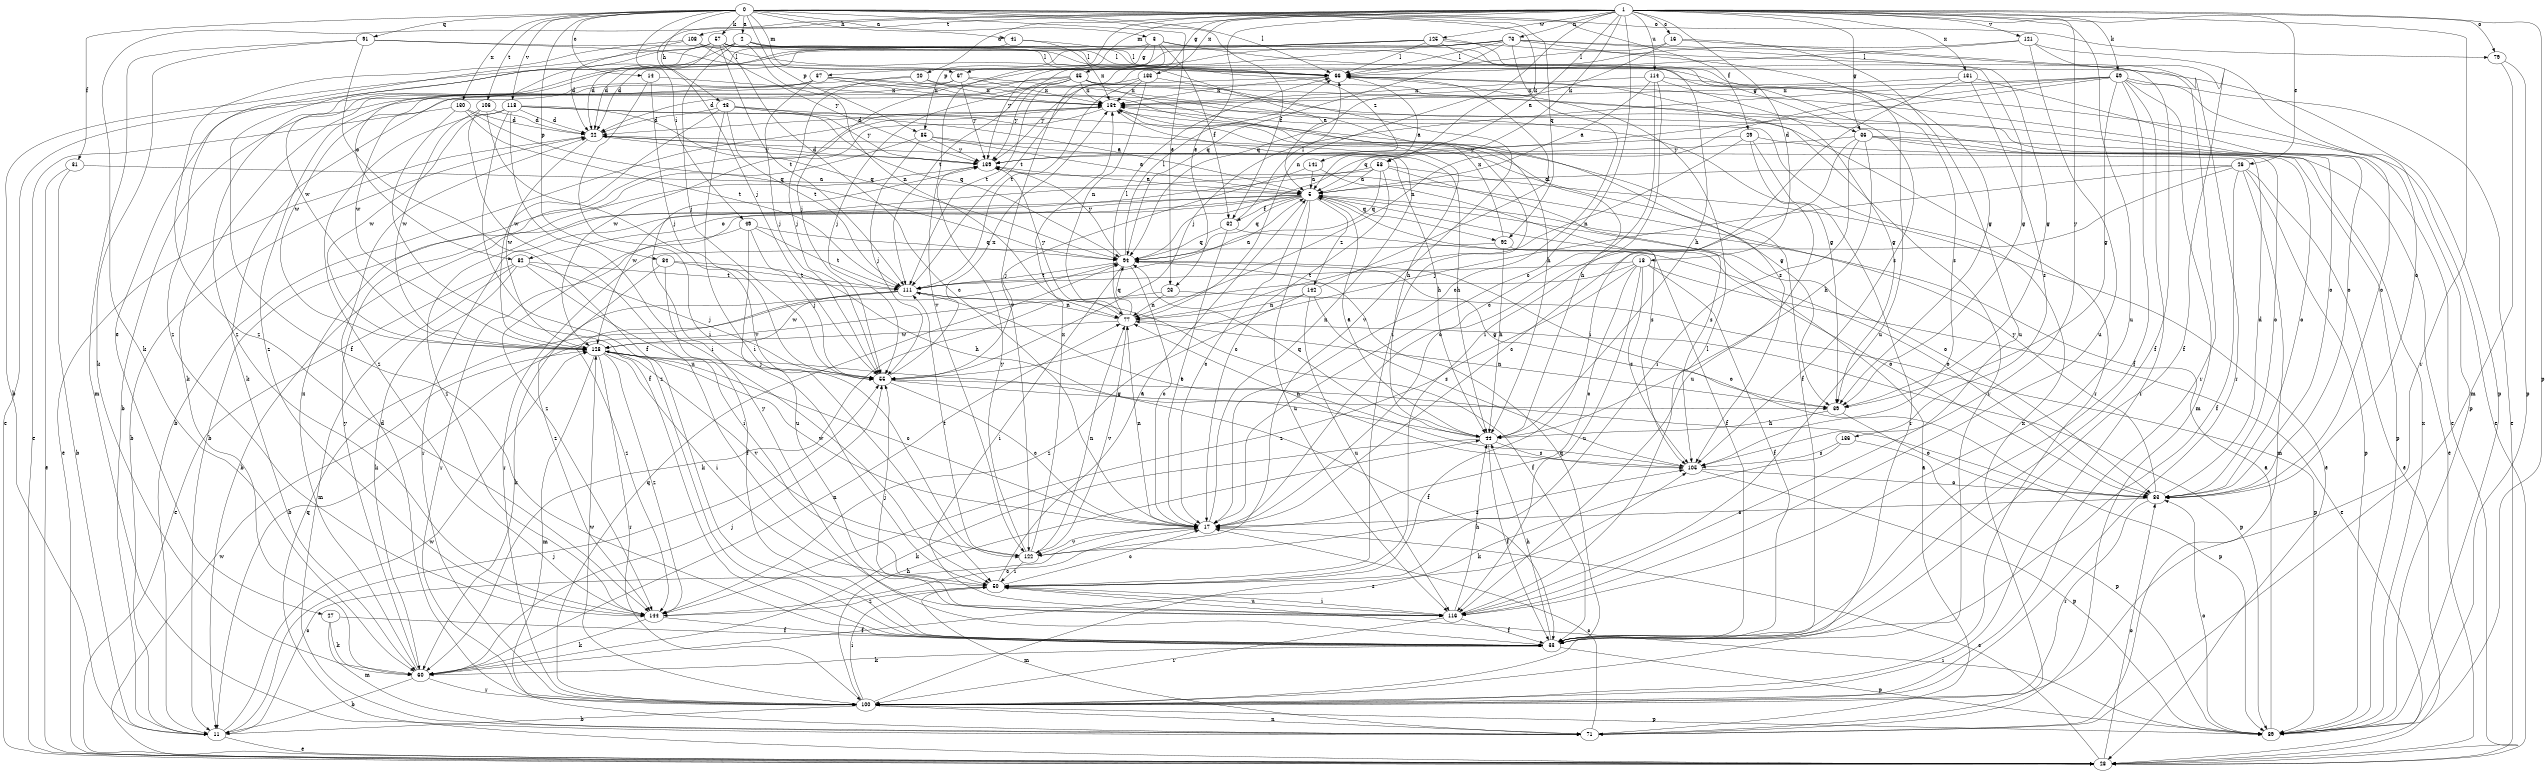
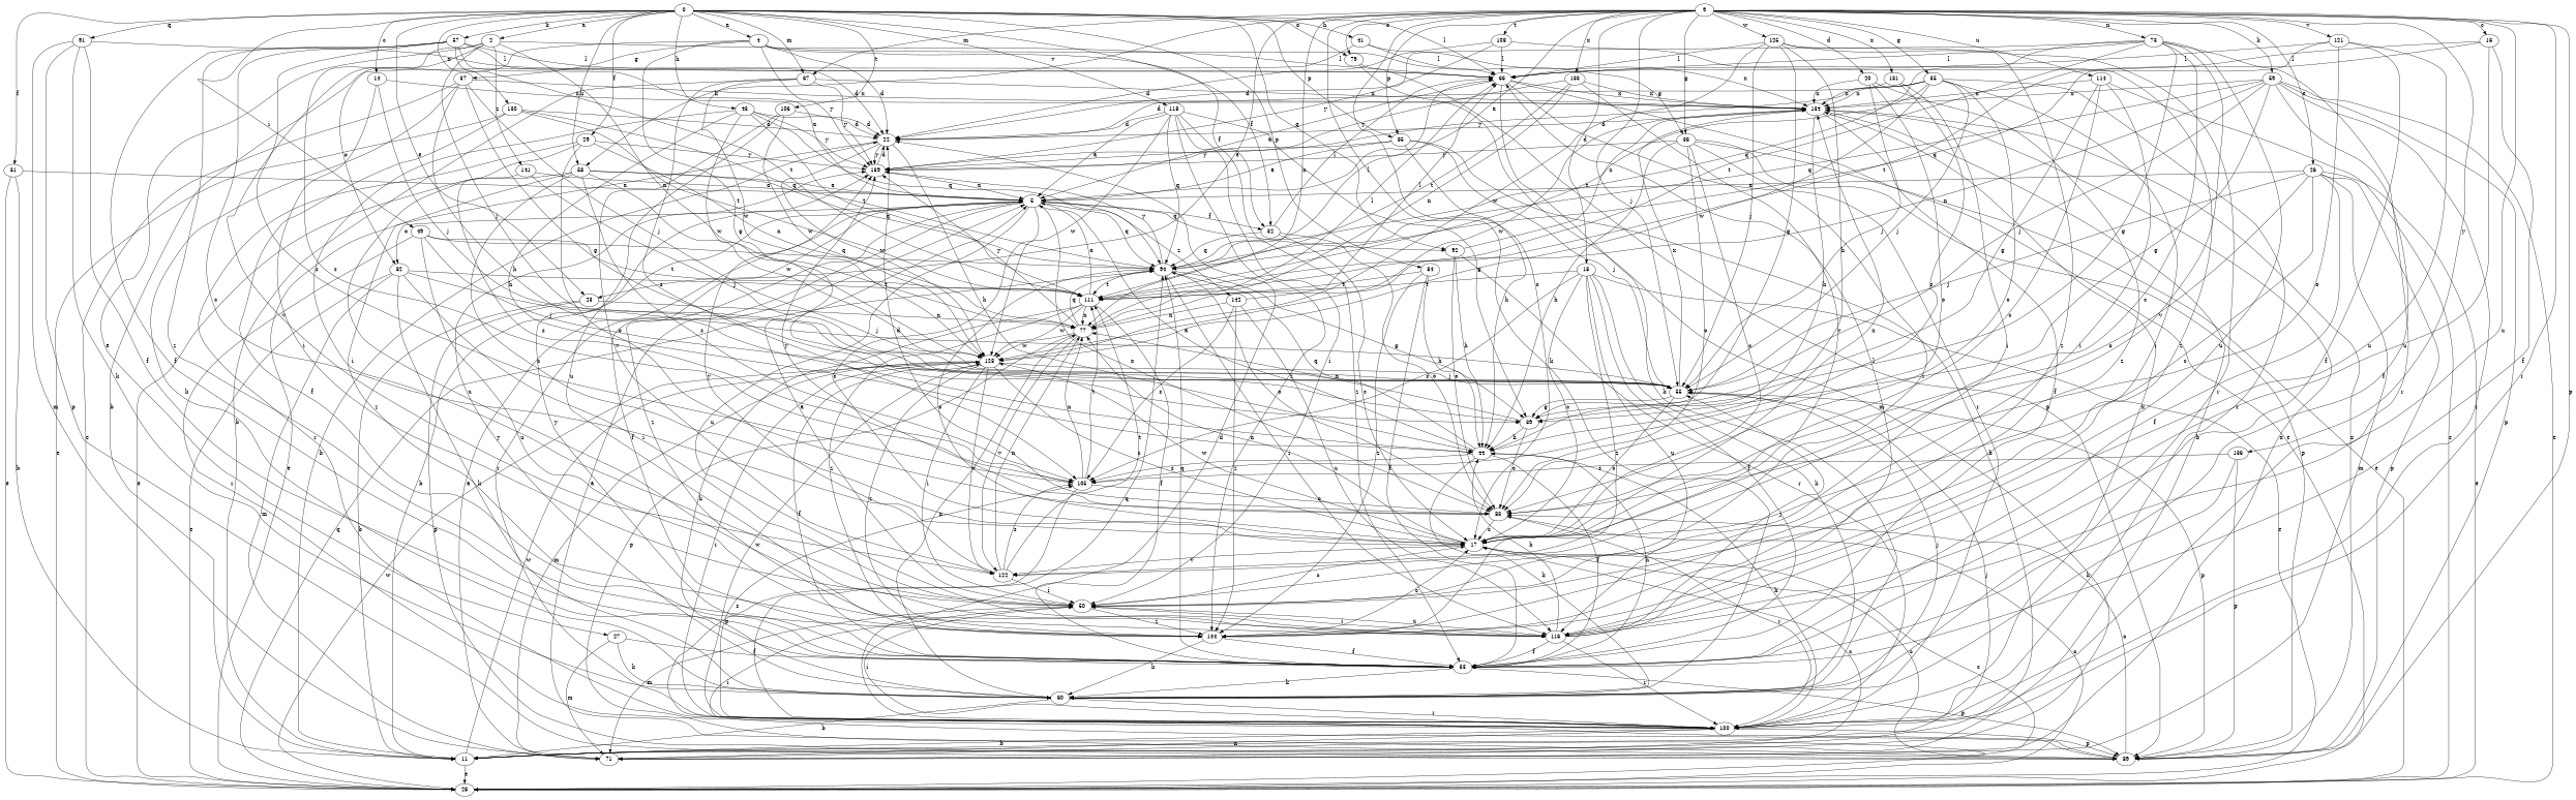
  strict digraph {
    0
    2
-   4 [label=3]
+   4
    14
    23
    29
    31
    32
    41
    43
    49
    57
    58
    66
    67
    79
    84
    85
    91
    92
    106
    118
    130
    105
    55
    77
    27
    82
    141
    36
    22
    37
    39
    122
    139
    50
    134
    89
    11
    100
    116
    83
    5
    28
    17
    94
    128
    111
    44
    33
    144
    60
    71
-   1
+   1 [label=9]
    16
    18
    20
    26
    35
    59
    73
    108
    114
    121
    125
    131
    133
    136
    142
    0 -> 2 [label=a]
    0 -> 4 [label=a]
    0 -> 14 [label=c]
    0 -> 23 [label=e]
    0 -> 29 [label=f]
    0 -> 31 [label=f]
    0 -> 32 [label=f]
    0 -> 41 [label=h]
    0 -> 43 [label=h]
    0 -> 49 [label=i]
    0 -> 57 [label=k]
    0 -> 58 [label=k]
    0 -> 66 [label=l]
    0 -> 67 [label=m]
    0 -> 79 [label=o]
    0 -> 84 [label=p]
    0 -> 85 [label=p]
    0 -> 91 [label=q]
    0 -> 92 [label=q]
    0 -> 106 [label=t]
    0 -> 118 [label=v]
    0 -> 130 [label=x]
    2 -> 66 [label=l]
    2 -> 105 [label=s]
    2 -> 55 [label=j]
    2 -> 77 [label=n]
    2 -> 27 [label=e]
    2 -> 82 [label=o]
    2 -> 141 [label=z]
    4 -> 32 [label=f]
    4 -> 36 [label=g]
    4 -> 22 [label=d]
    4 -> 37 [label=g]
    4 -> 39 [label=g]
    4 -> 122 [label=v]
    4 -> 139 [label=y]
    14 -> 55 [label=j]
    14 -> 50 [label=i]
    14 -> 134 [label=x]
    23 -> 77 [label=n]
    23 -> 89 [label=p]
    23 -> 11 [label=b]
    29 -> 77 [label=n]
    29 -> 139 [label=y]
    29 -> 100 [label=r]
    29 -> 116 [label=u]
    29 -> 83 [label=o]
    31 -> 11 [label=b]
    31 -> 5 [label=a]
    31 -> 28 [label=e]
    32 -> 66 [label=l]
    32 -> 83 [label=o]
    32 -> 17 [label=c]
    32 -> 94 [label=q]
    41 -> 66 [label=l]
    41 -> 134 [label=x]
    41 -> 11 [label=b]
    43 -> 22 [label=d]
    43 -> 139 [label=y]
    43 -> 50 [label=i]
    43 -> 94 [label=q]
    43 -> 128 [label=w]
    43 -> 111 [label=t]
    43 -> 44 [label=h]
    49 -> 55 [label=j]
    49 -> 100 [label=r]
    49 -> 116 [label=u]
    49 -> 94 [label=q]
    49 -> 111 [label=t]
    57 -> 66 [label=l]
    57 -> 105 [label=s]
    57 -> 22 [label=d]
    57 -> 5 [label=a]
    57 -> 17 [label=c]
    57 -> 111 [label=t]
    57 -> 33 [label=f]
    57 -> 144 [label=z]
    58 -> 105 [label=s]
    58 -> 5 [label=a]
    58 -> 28 [label=e]
    58 -> 17 [label=c]
    58 -> 94 [label=q]
    58 -> 128 [label=w]
    58 -> 144 [label=z]
    66 -> 134 [label=x]
    66 -> 100 [label=r]
    66 -> 5 [label=a]
    66 -> 28 [label=e]
    66 -> 60 [label=k]
    67 -> 105 [label=s]
    67 -> 139 [label=y]
    67 -> 134 [label=x]
    67 -> 11 [label=b]
    67 -> 128 [label=w]
    79 -> 89 [label=p]
    79 -> 71 [label=m]
    84 -> 111 [label=t]
    84 -> 44 [label=h]
    84 -> 33 [label=f]
    84 -> 144 [label=z]
    85 -> 55 [label=j]
    85 -> 139 [label=y]
    85 -> 11 [label=b]
    85 -> 5 [label=a]
    85 -> 44 [label=h]
    91 -> 66 [label=l]
    91 -> 89 [label=p]
    91 -> 33 [label=f]
    91 -> 60 [label=k]
    91 -> 71 [label=m]
    92 -> 134 [label=x]
    92 -> 100 [label=r]
    92 -> 83 [label=o]
    92 -> 44 [label=h]
    106 -> 22 [label=d]
    106 -> 122 [label=v]
    106 -> 116 [label=u]
    106 -> 128 [label=w]
    118 -> 22 [label=d]
    118 -> 39 [label=g]
    118 -> 50 [label=i]
    118 -> 5 [label=a]
    118 -> 94 [label=q]
    118 -> 128 [label=w]
    118 -> 33 [label=z]
    118 -> 144 [label=z]
    130 -> 22 [label=d]
    130 -> 28 [label=e]
    130 -> 94 [label=q]
    130 -> 111 [label=t]
    130 -> 33 [label=f]
    105 -> 77 [label=n]
    105 -> 89 [label=p]
    105 -> 83 [label=o]
    105 -> 111 [label=t]
    55 -> 39 [label=g]
    55 -> 134 [label=x]
    55 -> 89 [label=p]
    55 -> 17 [label=c]
    77 -> 66 [label=l]
    77 -> 122 [label=v]
    77 -> 139 [label=y]
    77 -> 89 [label=p]
    77 -> 94 [label=q]
    77 -> 128 [label=w]
    27 -> 33 [label=f]
    27 -> 60 [label=k]
    27 -> 71 [label=m]
    82 -> 55 [label=j]
    82 -> 50 [label=i]
    82 -> 28 [label=e]
    82 -> 111 [label=t]
    82 -> 60 [label=k]
    82 -> 71 [label=m]
    141 -> 105 [label=s]
    141 -> 55 [label=j]
    141 -> 5 [label=a]
    36 -> 139 [label=y]
    36 -> 50 [label=i]
    36 -> 89 [label=p]
    36 -> 83 [label=o]
    36 -> 28 [label=e]
    36 -> 17 [label=c]
    36 -> 44 [label=h]
    22 -> 139 [label=y]
    22 -> 28 [label=e]
    22 -> 128 [label=w]
    22 -> 44 [label=h]
    37 -> 55 [label=j]
    37 -> 39 [label=g]
    37 -> 134 [label=x]
    37 -> 28 [label=e]
    37 -> 44 [label=h]
    37 -> 60 [label=k]
    39 -> 77 [label=n]
    39 -> 83 [label=o]
    39 -> 44 [label=h]
    122 -> 105 [label=s]
    122 -> 77 [label=n]
    122 -> 139 [label=y]
    122 -> 50 [label=i]
-   122 -> 134 [label=x]
    122 -> 111 [label=t]
    139 -> 22 [label=d]
    139 -> 5 [label=a]
    50 -> 116 [label=u]
    50 -> 5 [label=a]
    50 -> 17 [label=c]
    50 -> 144 [label=z]
    50 -> 71 [label=m]
    134 -> 22 [label=d]
    134 -> 11 [label=b]
    134 -> 128 [label=w]
    134 -> 44 [label=h]
    134 -> 33 [label=f]
    89 -> 50 [label=i]
    89 -> 134 [label=x]
    89 -> 83 [label=o]
    89 -> 5 [label=a]
    11 -> 55 [label=j]
    11 -> 22 [label=b]
    11 -> 28 [label=e]
    11 -> 17 [label=c]
    11 -> 128 [label=w]
    100 -> 105 [label=s]
    100 -> 22 [label=d]
    100 -> 50 [label=i]
    100 -> 89 [label=p]
    100 -> 11 [label=b]
    100 -> 94 [label=q]
    100 -> 128 [label=w]
    100 -> 44 [label=h]
    100 -> 71 [label=n]
    116 -> 66 [label=l]
    116 -> 55 [label=j]
    116 -> 50 [label=i]
    116 -> 100 [label=r]
    116 -> 44 [label=h]
    116 -> 33 [label=f]
    83 -> 22 [label=d]
    83 -> 139 [label=y]
    83 -> 100 [label=r]
    83 -> 17 [label=c]
    5 -> 32 [label=f]
    5 -> 92 [label=q]
    5 -> 82 [label=o]
    5 -> 11 [label=b]
    5 -> 100 [label=r]
    5 -> 116 [label=u]
    5 -> 83 [label=o]
    5 -> 17 [label=c]
    5 -> 94 [label=q]
    5 -> 33 [label=f]
    5 -> 144 [label=z]
    5 -> 142 [label=z]
    28 -> 83 [label=o]
    28 -> 17 [label=c]
    28 -> 94 [label=q]
    28 -> 128 [label=w]
    17 -> 77 [label=n]
    17 -> 122 [label=v]
    17 -> 134 [label=x]
    17 -> 128 [label=w]
    94 -> 66 [label=l]
    94 -> 39 [label=g]
    94 -> 139 [label=y]
    94 -> 116 [label=i]
    94 -> 83 [label=o]
    94 -> 17 [label=c]
    94 -> 111 [label=t]
    128 -> 55 [label=j]
    128 -> 122 [label=v]
    128 -> 50 [label=i]
    128 -> 100 [label=r]
    128 -> 17 [label=c]
    128 -> 33 [label=f]
    128 -> 144 [label=z]
    128 -> 71 [label=m]
    111 -> 77 [label=n]
    111 -> 5 [label=a]
    111 -> 128 [label=w]
    111 -> 33 [label=f]
    111 -> 144 [label=z]
    111 -> 60 [label=k]
    44 -> 105 [label=s]
    44 -> 5 [label=a]
    44 -> 94 [label=q]
    44 -> 33 [label=f]
    44 -> 60 [label=k]
    33 -> 139 [label=y]
    33 -> 89 [label=p]
    33 -> 94 [label=q]
    33 -> 44 [label=h]
    33 -> 60 [label=k]
    144 -> 17 [label=c]
    144 -> 33 [label=f]
    144 -> 60 [label=k]
    60 -> 55 [label=j]
    60 -> 77 [label=n]
    60 -> 139 [label=y]
    60 -> 134 [label=x]
    60 -> 11 [label=b]
    60 -> 100 [label=r]
    71 -> 134 [label=x]
    71 -> 5 [label=a]
    71 -> 17 [label=c]
    1 -> 23 [label=e]
    1 -> 58 [label=k]
    1 -> 67 [label=m]
    1 -> 79 [label=o]
    1 -> 85 [label=p]
    1 -> 55 [label=j]
    1 -> 77 [label=n]
    1 -> 36 [label=g]
    1 -> 89 [label=p]
    1 -> 100 [label=r]
    1 -> 116 [label=u]
    1 -> 5 [label=a]
    1 -> 17 [label=c]
    1 -> 60 [label=k]
    1 -> 16 [label=c]
    1 -> 18 [label=d]
    1 -> 20 [label=d]
    1 -> 26 [label=e]
    1 -> 35 [label=g]
    1 -> 59 [label=k]
    1 -> 73 [label=n]
    1 -> 108 [label=t]
    1 -> 114 [label=u]
    1 -> 121 [label=v]
    1 -> 125 [label=w]
    1 -> 131 [label=x]
    1 -> 133 [label=x]
    1 -> 136 [label=y]
    16 -> 66 [label=l]
    16 -> 116 [label=u]
    16 -> 94 [label=q]
    16 -> 33 [label=f]
    18 -> 105 [label=s]
    18 -> 116 [label=u]
    18 -> 28 [label=e]
    18 -> 17 [label=c]
    18 -> 111 [label=t]
    18 -> 33 [label=f]
    18 -> 144 [label=z]
    18 -> 60 [label=k]
    20 -> 55 [label=j]
    20 -> 134 [label=x]
    20 -> 83 [label=o]
    20 -> 144 [label=z]
    26 -> 55 [label=j]
    26 -> 89 [label=p]
    26 -> 5 [label=a]
    26 -> 28 [label=e]
    26 -> 17 [label=c]
    26 -> 33 [label=f]
    26 -> 71 [label=m]
    35 -> 55 [label=j]
    35 -> 22 [label=d]
    35 -> 139 [label=y]
    35 -> 50 [label=i]
    35 -> 134 [label=x]
    35 -> 100 [label=r]
    35 -> 83 [label=o]
    35 -> 128 [label=w]
    35 -> 111 [label=t]
    59 -> 55 [label=j]
    59 -> 77 [label=n]
    59 -> 39 [label=g]
    59 -> 134 [label=x]
    59 -> 89 [label=p]
    59 -> 100 [label=r]
    59 -> 28 [label=e]
    59 -> 94 [label=q]
    59 -> 33 [label=f]
-   59 -> 71 [label=m]
    73 -> 66 [label=l]
    73 -> 22 [label=d]
    73 -> 39 [label=g]
    73 -> 122 [label=v]
    73 -> 100 [label=r]
    73 -> 116 [label=u]
    73 -> 17 [label=c]
    73 -> 94 [label=q]
    73 -> 111 [label=t]
    108 -> 66 [label=l]
    108 -> 22 [label=d]
    108 -> 139 [label=y]
    108 -> 144 [label=z]
    114 -> 39 [label=g]
    114 -> 50 [label=i]
    114 -> 134 [label=x]
-   114 -> 5 [label=a]
    114 -> 28 [label=e]
    114 -> 17 [label=c]
    121 -> 66 [label=l]
    121 -> 116 [label=u]
    121 -> 83 [label=o]
    121 -> 111 [label=t]
    121 -> 33 [label=f]
    125 -> 66 [label=l]
    125 -> 55 [label=j]
    125 -> 39 [label=g]
    125 -> 100 [label=r]
    125 -> 128 [label=w]
    125 -> 44 [label=h]
    125 -> 144 [label=z]
    131 -> 105 [label=s]
    131 -> 50 [label=i]
    131 -> 134 [label=x]
-   131 -> 83 [label=o]
+   26 -> 83 [label=o]
    133 -> 77 [label=n]
    133 -> 122 [label=v]
    133 -> 139 [label=y]
    133 -> 134 [label=x]
    133 -> 111 [label=t]
    136 -> 105 [label=s]
    136 -> 89 [label=p]
    136 -> 60 [label=k]
    142 -> 66 [label=l]
    142 -> 105 [label=s]
    142 -> 77 [label=n]
    142 -> 116 [label=u]
    142 -> 144 [label=z]
  }
